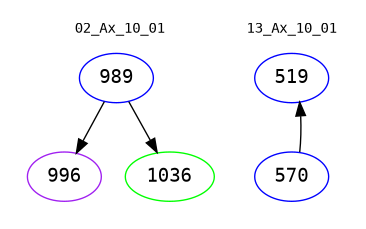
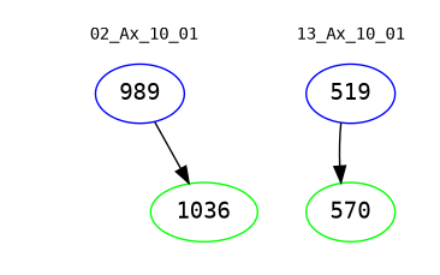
  digraph {
    fontname="DejaVu Sans Mono"
    node [color=blue fontname="DejaVu Sans Mono"]
    edge [color=black fontname="DejaVu Sans Mono"]
    n1 [label=989]
-   n2 [color=purple label=996]
    n3 [color=green label=1036]
    n4 [label=519]
-   n5 [label=570]
+   n5 [color=green label=570]
    subgraph cluster_1 {
      color=white
      fontsize=10
      label="02_Ax_10_01"
      n1
-     n2
      n3
    }
    subgraph cluster_2 {
      color=white
      fontsize=10
      label="13_Ax_10_01"
      n4
      n5
    }
-   n1 -> n2
    n1 -> n3
-   n5 -> n4
+   n4 -> n5
  }
